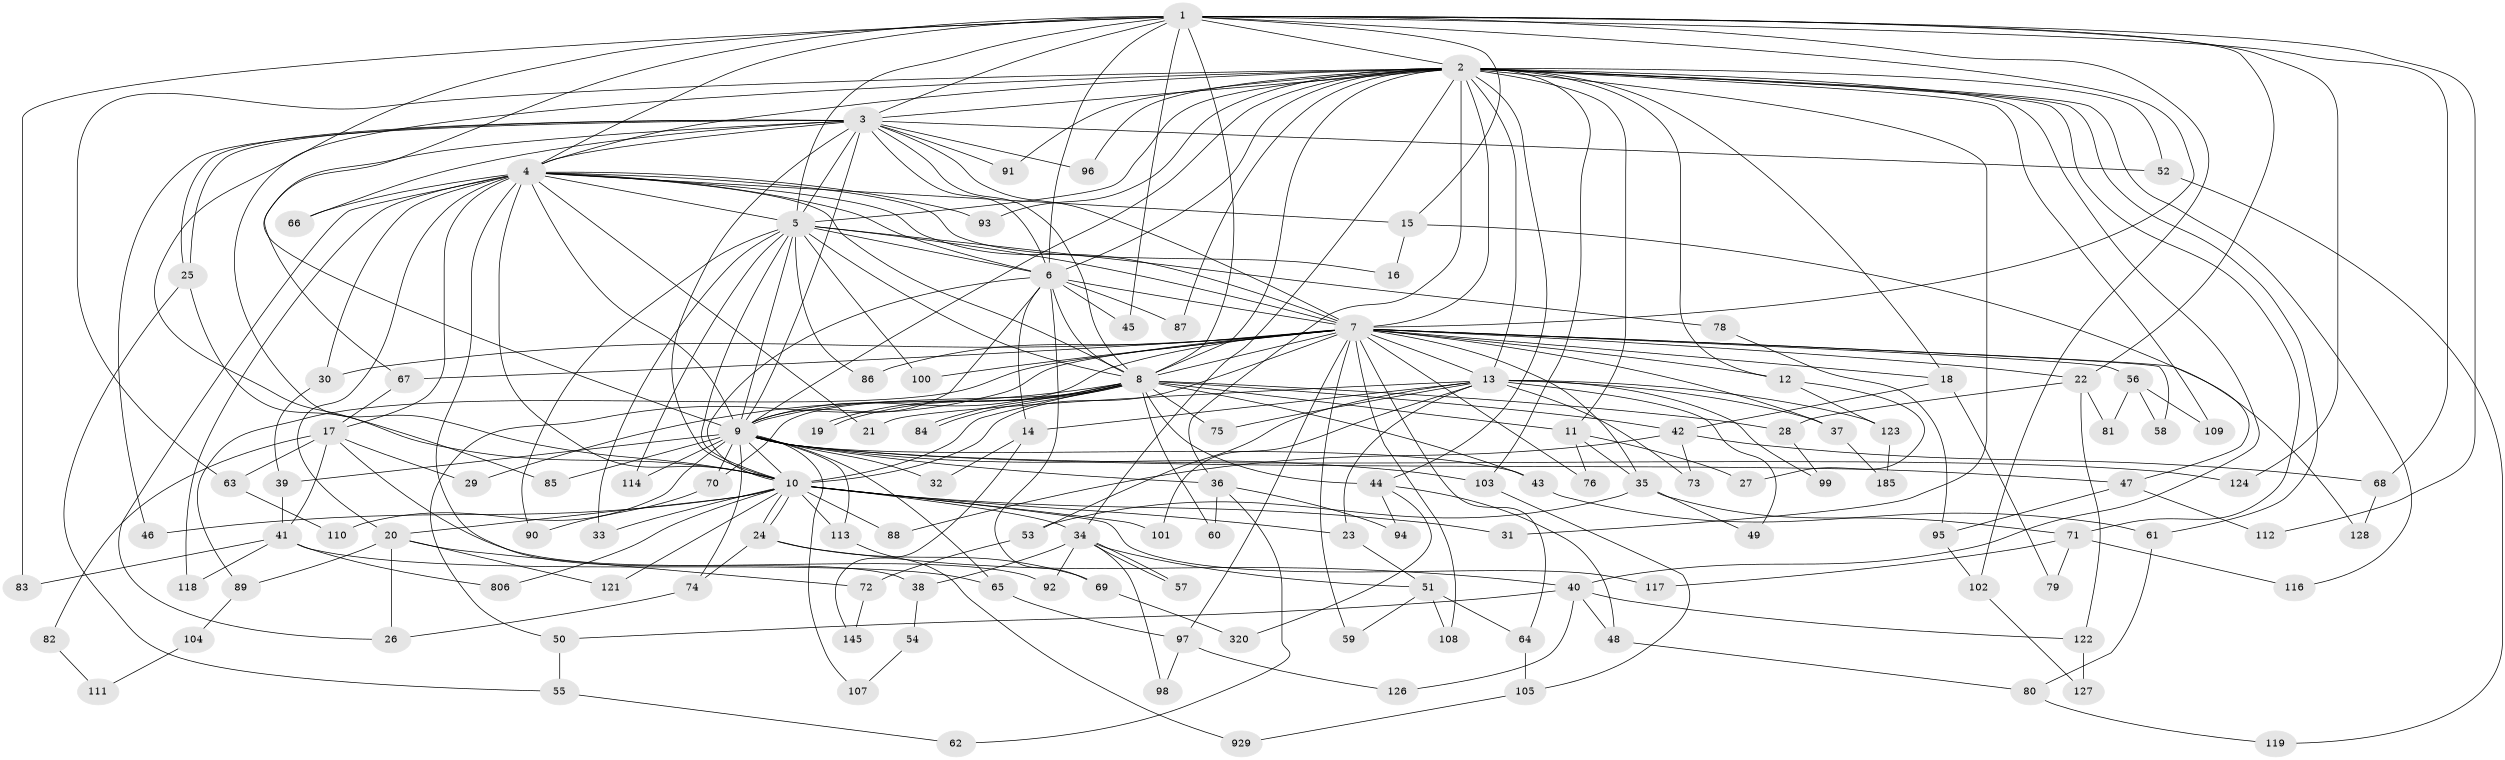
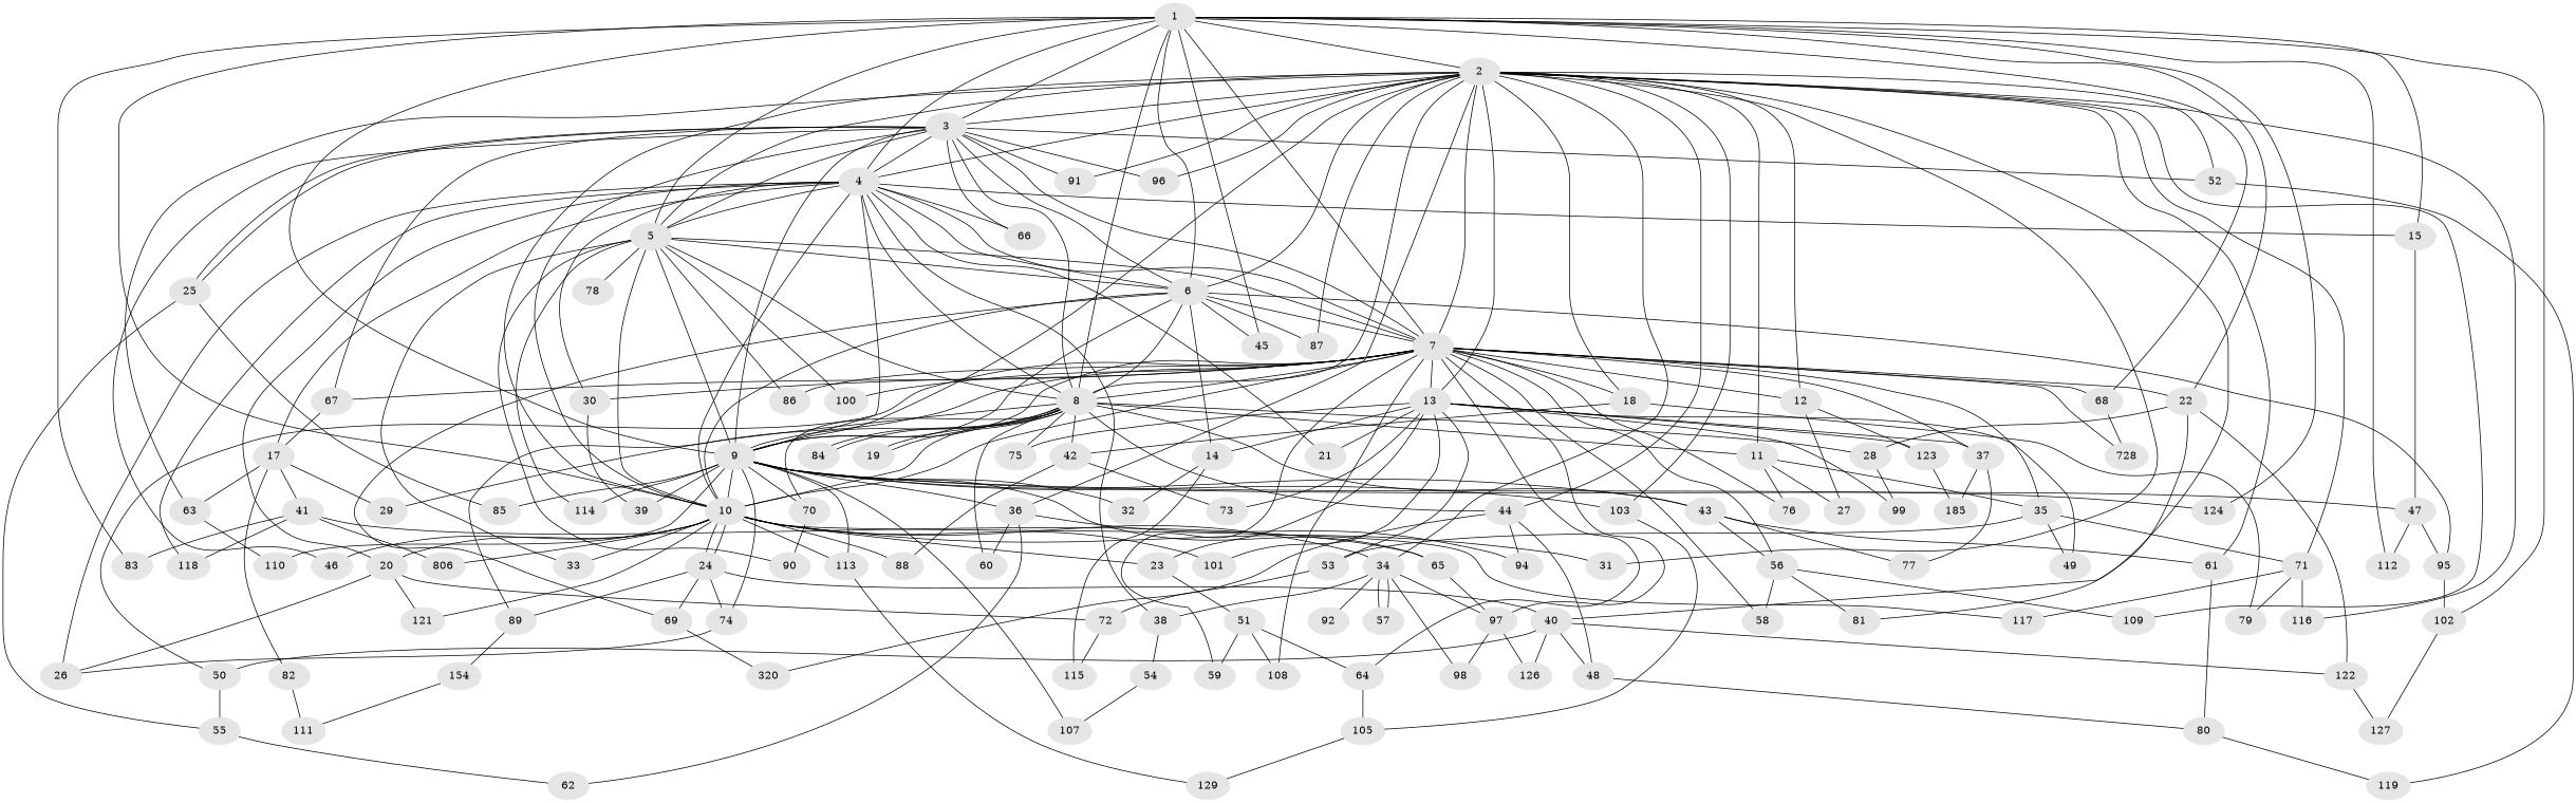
  graph {
    node [color=gray90 style=filled]
    1
    2
    3
    4
    5
    6
    7
    8
    9
    10
    15
    22
    45
    68
    83
    102
    112
    124
    11
    12
    13
    18
    31
    34
    36
    40
    44
    52
    61
    63
    71
    87
    91
-   93
    96
    103
    109
    116
    25
    46
    66
    67
-   16
    17
    20
    21
    26
    30
    38
    118
    33
    78
    86
    90
    100
    114
    14
    69
    95
    35
    37
    50
    56
    58
    59
    64
    76
    89
    97
    108
-   128
+   128 [label=728]
    19
    28
    29
    42
    43
    60
    70
    75
    84
    32
    39
    47
    65
    74
    85
    107
    110
    113
    23
    24
    88
    101
    n94 [label=806]
    117
    121
    81
    122
    127
    27
    123
    49
    53
    73
    99
    79
    92
    51
    57
    98
    62
    94
    48
    126
    n115 [label=320]
    119
    80
    105
    55
    82
    41
    72
    54
-   115 [label=145]
+   115
+   77
    n126 [label=185]
-   104
-   129 [label=929]
+   104 [label=154]
+   129
    111
    1 -- 2
    1 -- 3
    1 -- 4
    1 -- 5
    1 -- 6
    1 -- 7
    1 -- 8
    1 -- 9
    1 -- 10
    1 -- 15
    1 -- 22
    1 -- 45
    1 -- 68
    1 -- 83
    1 -- 102
    1 -- 112
    1 -- 124
    2 -- 3
    2 -- 4
    2 -- 5
    2 -- 6
    2 -- 7
    2 -- 8
    2 -- 9
    2 -- 10
    2 -- 11
    2 -- 12
    2 -- 13
    2 -- 18
    2 -- 31
    2 -- 34
    2 -- 36
    2 -- 40
    2 -- 44
    2 -- 52
    2 -- 61
    2 -- 63
    2 -- 71
    2 -- 87
    2 -- 91
-   2 -- 93
    2 -- 96
    2 -- 103
    2 -- 109
    2 -- 116
    3 -- 4
    3 -- 5
    3 -- 6
    3 -- 7
    3 -- 8
    3 -- 9
    3 -- 10
    3 -- 52
    3 -- 91
    3 -- 96
    3 -- 25
    3 -- 25
    3 -- 46
    3 -- 66
    3 -- 67
    4 -- 5
    4 -- 6
    4 -- 7
    4 -- 8
    4 -- 9
    4 -- 10
    4 -- 15
-   4 -- 93
    4 -- 66
-   4 -- 16
    4 -- 17
    4 -- 20
    4 -- 21
    4 -- 26
    4 -- 30
    4 -- 38
    4 -- 118
    5 -- 6
    5 -- 7
    5 -- 8
    5 -- 9
    5 -- 10
    5 -- 33
    5 -- 78
    5 -- 86
    5 -- 90
    5 -- 100
    5 -- 114
    6 -- 7
    6 -- 8
    6 -- 9
    6 -- 10
    6 -- 45
    6 -- 87
    6 -- 14
    6 -- 69
-   78 -- 95
+   6 -- 95
    7 -- 8
    7 -- 9
    7 -- 10
    7 -- 22
-   42 -- 68
+   7 -- 68
    7 -- 12
    7 -- 13
    7 -- 18
    7 -- 67
    7 -- 30
    7 -- 86
    7 -- 100
    7 -- 35
    7 -- 37
    7 -- 50
    7 -- 56
    7 -- 58
    7 -- 59
    7 -- 64
    7 -- 76
    7 -- 89
    7 -- 97
    7 -- 108
    7 -- 128
    8 -- 9
    8 -- 10
    8 -- 11
    8 -- 44
    8 -- 19
    8 -- 19
    8 -- 28
    8 -- 29
    8 -- 42
    8 -- 43
    8 -- 60
    8 -- 70
    8 -- 75
    8 -- 84
    8 -- 84
    9 -- 10
    9 -- 124
    9 -- 36
    9 -- 103
    9 -- 114
    9 -- 43
    9 -- 70
    9 -- 32
    9 -- 39
    9 -- 47
    9 -- 65
    9 -- 74
    9 -- 85
    9 -- 107
    9 -- 110
    9 -- 113
    10 -- 31
    10 -- 34
    10 -- 46
    10 -- 20
    10 -- 33
    10 -- 113
    10 -- 23
    10 -- 24
    10 -- 24
    10 -- 88
    10 -- 101
    10 -- n94
    10 -- 117
    10 -- 121
-   15 -- 16
    15 -- 47
    22 -- 28
    22 -- 81
    22 -- 122
    68 -- 128
    102 -- 127
    11 -- 35
    11 -- 76
    11 -- 27
    12 -- 27
    12 -- 123
    13 -- 21
    13 -- 14
    13 -- 37
    13 -- 75
    13 -- 23
    13 -- 101
    13 -- 123
    13 -- 49
    13 -- 53
    13 -- 73
    13 -- 99
    18 -- 42
    18 -- 79
    34 -- 38
    34 -- 92
-   34 -- 51
+   34 -- 97
    34 -- 57
    34 -- 57
    34 -- 98
    36 -- 60
    36 -- 62
    36 -- 94
    40 -- 50
    40 -- 122
    40 -- 48
    40 -- 126
    44 -- 94
    44 -- 48
    44 -- n115
    52 -- 119
    61 -- 80
    63 -- 110
    71 -- 116
    71 -- 117
    71 -- 79
    103 -- 105
    25 -- 85
    25 -- 55
    67 -- 17
    17 -- 63
    17 -- 29
-   17 -- 92
    17 -- 82
    17 -- 41
    20 -- 26
-   20 -- 89
+   24 -- 89
    20 -- 121
    20 -- 72
    30 -- 39
    38 -- 54
    14 -- 32
    14 -- 115
    69 -- n115
    95 -- 102
    35 -- 71
    35 -- 49
    35 -- 53
+   37 -- 77
    37 -- n126
    50 -- 55
    56 -- 109
    56 -- 58
    56 -- 81
    64 -- 105
    89 -- 104
    97 -- 98
    97 -- 126
    28 -- 99
    42 -- 88
    42 -- 73
    43 -- 61
+   43 -- 56
+   43 -- 77
    70 -- 90
-   39 -- 41
    47 -- 112
    47 -- 95
    65 -- 97
    74 -- 26
    113 -- 129
    23 -- 51
    24 -- 40
    24 -- 69
    24 -- 74
    122 -- 127
    123 -- n126
    53 -- 72
    51 -- 59
    51 -- 64
    51 -- 108
    48 -- 80
    80 -- 119
    105 -- 129
    55 -- 62
    82 -- 111
    41 -- 83
    41 -- 118
    41 -- 65
    41 -- n94
    72 -- 115
    54 -- 107
    104 -- 111
  }
